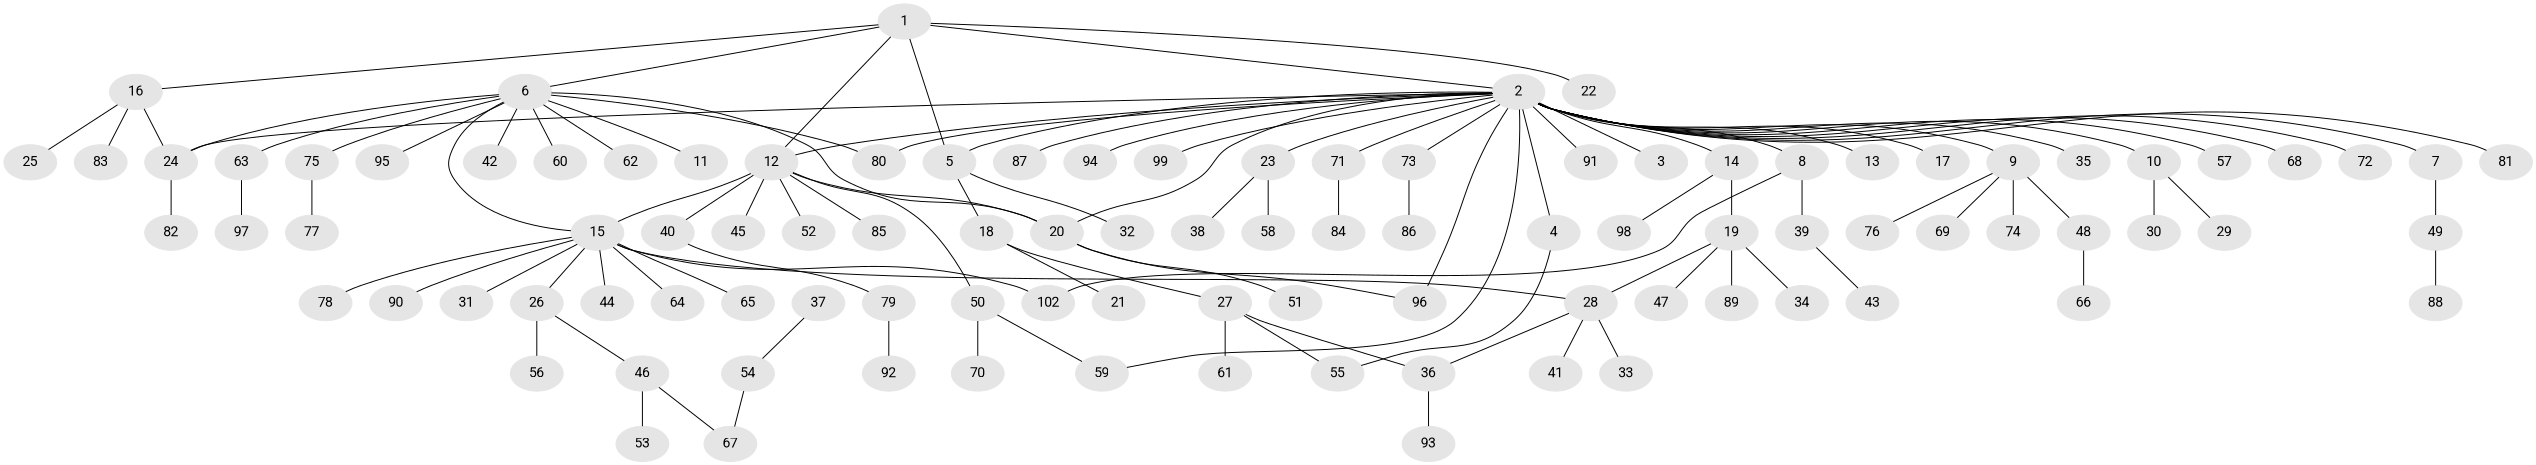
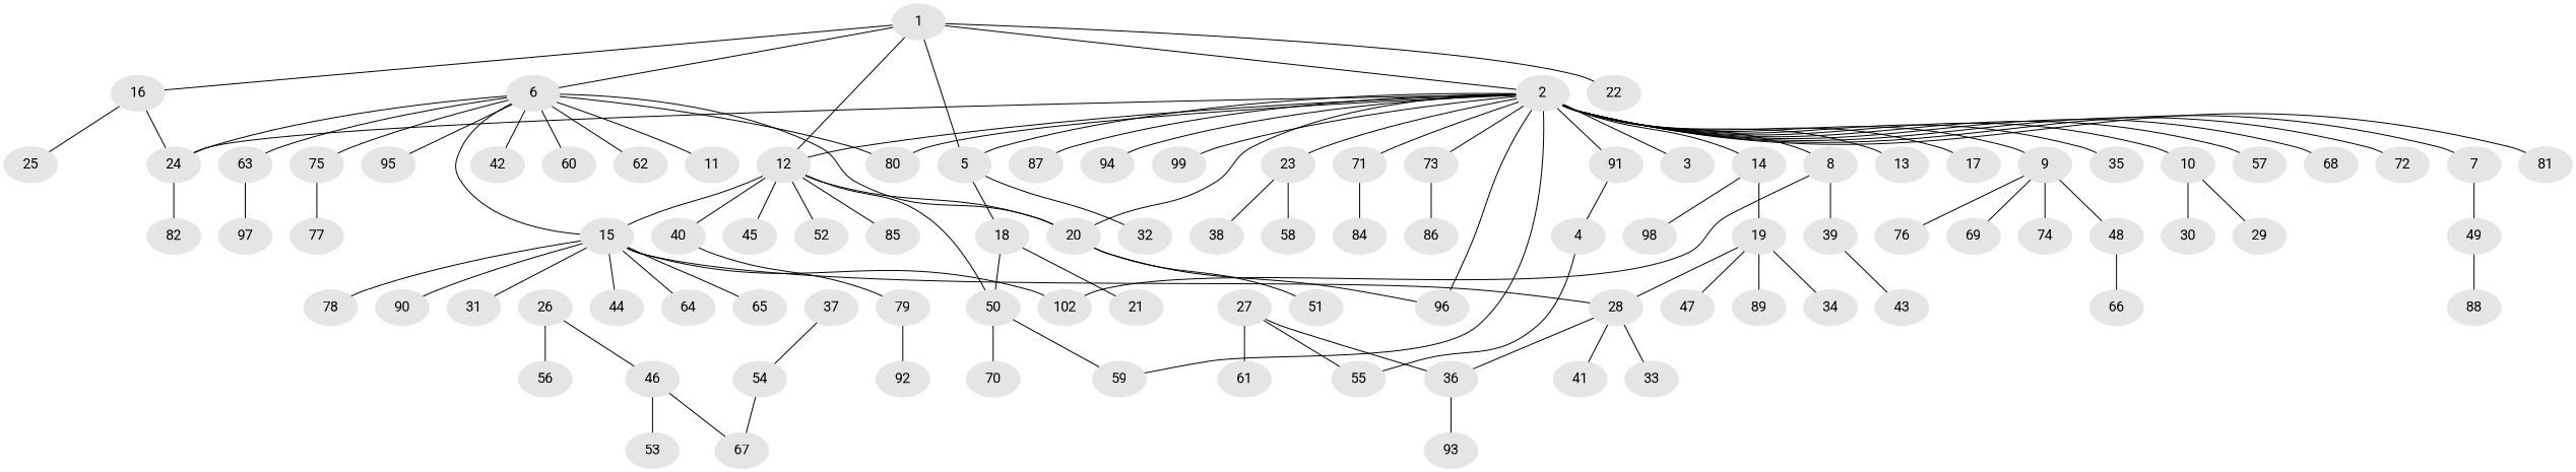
  graph {
    fontname=Roboto
    node [color=gray90 fontname=Roboto style=filled]
    edge [fontname=Roboto]
    1
    2
    5
    6
    12
    16
    22
    3
    4
    7
    8
    9
    10
    13
    14
    17
    20
    23
    24
    35
    57
    59
    68
    71
    72
    73
    80
    81
    87
    91
    94
    96
    99
    18
    32
    11
    15
    42
    60
    62
    63
    75
    95
    40
    45
    50
    52
    85
    25
-   83
    55
    49
    39
    n54 [label=102]
    48
    69
    74
    76
    29
    30
    19
    98
    51
    58
    38
    82
    37
    54
    84
    86
    21
    27
    26
    28
    31
    44
    64
    65
    78
    90
    97
    77
    88
    43
    66
    79
    70
    34
    47
    89
    46
    56
    36
    33
    41
    61
    53
    67
    93
    92
    1 -- 2
    1 -- 5
    1 -- 6
    1 -- 12
    1 -- 16
    1 -- 22
    2 -- 5
    2 -- 12
    2 -- 3
-   2 -- 4
+   91 -- 4
    2 -- 7
    2 -- 8
    2 -- 9
    2 -- 10
    2 -- 13
    2 -- 14
    2 -- 17
    2 -- 20
    2 -- 23
    2 -- 24
    2 -- 35
    2 -- 57
    2 -- 59
    2 -- 68
    2 -- 71
    2 -- 72
    2 -- 73
    2 -- 80
    2 -- 81
    2 -- 87
    2 -- 91
    2 -- 94
    2 -- 96
    2 -- 99
    5 -- 18
    5 -- 32
    6 -- 20
    6 -- 24
    6 -- 80
    6 -- 11
    6 -- 15
    6 -- 42
    6 -- 60
    6 -- 62
    6 -- 63
    6 -- 75
    6 -- 95
    12 -- 20
    12 -- 15
    12 -- 40
    12 -- 45
    12 -- 50
    12 -- 52
    12 -- 85
    16 -- 24
    16 -- 25
-   16 -- 83
    4 -- 55
    7 -- 49
    8 -- 39
    8 -- n54
    9 -- 48
    9 -- 69
    9 -- 74
    9 -- 76
    10 -- 29
    10 -- 30
    14 -- 19
    14 -- 98
    20 -- 96
    20 -- 51
    23 -- 58
    23 -- 38
    24 -- 82
    71 -- 84
    73 -- 86
    18 -- 21
-   18 -- 27
+   18 -- 50
    15 -- n54
-   15 -- 26
    15 -- 28
    15 -- 31
    15 -- 44
    15 -- 64
    15 -- 65
    15 -- 78
    15 -- 90
    63 -- 97
    75 -- 77
    40 -- 79
    50 -- 59
    50 -- 70
    49 -- 88
    39 -- 43
    48 -- 66
    19 -- 28
    19 -- 34
    19 -- 47
    19 -- 89
    37 -- 54
    54 -- 67
    27 -- 55
    27 -- 36
    27 -- 61
    26 -- 46
    26 -- 56
    28 -- 36
    28 -- 33
    28 -- 41
    79 -- 92
    46 -- 53
    46 -- 67
    36 -- 93
  }
